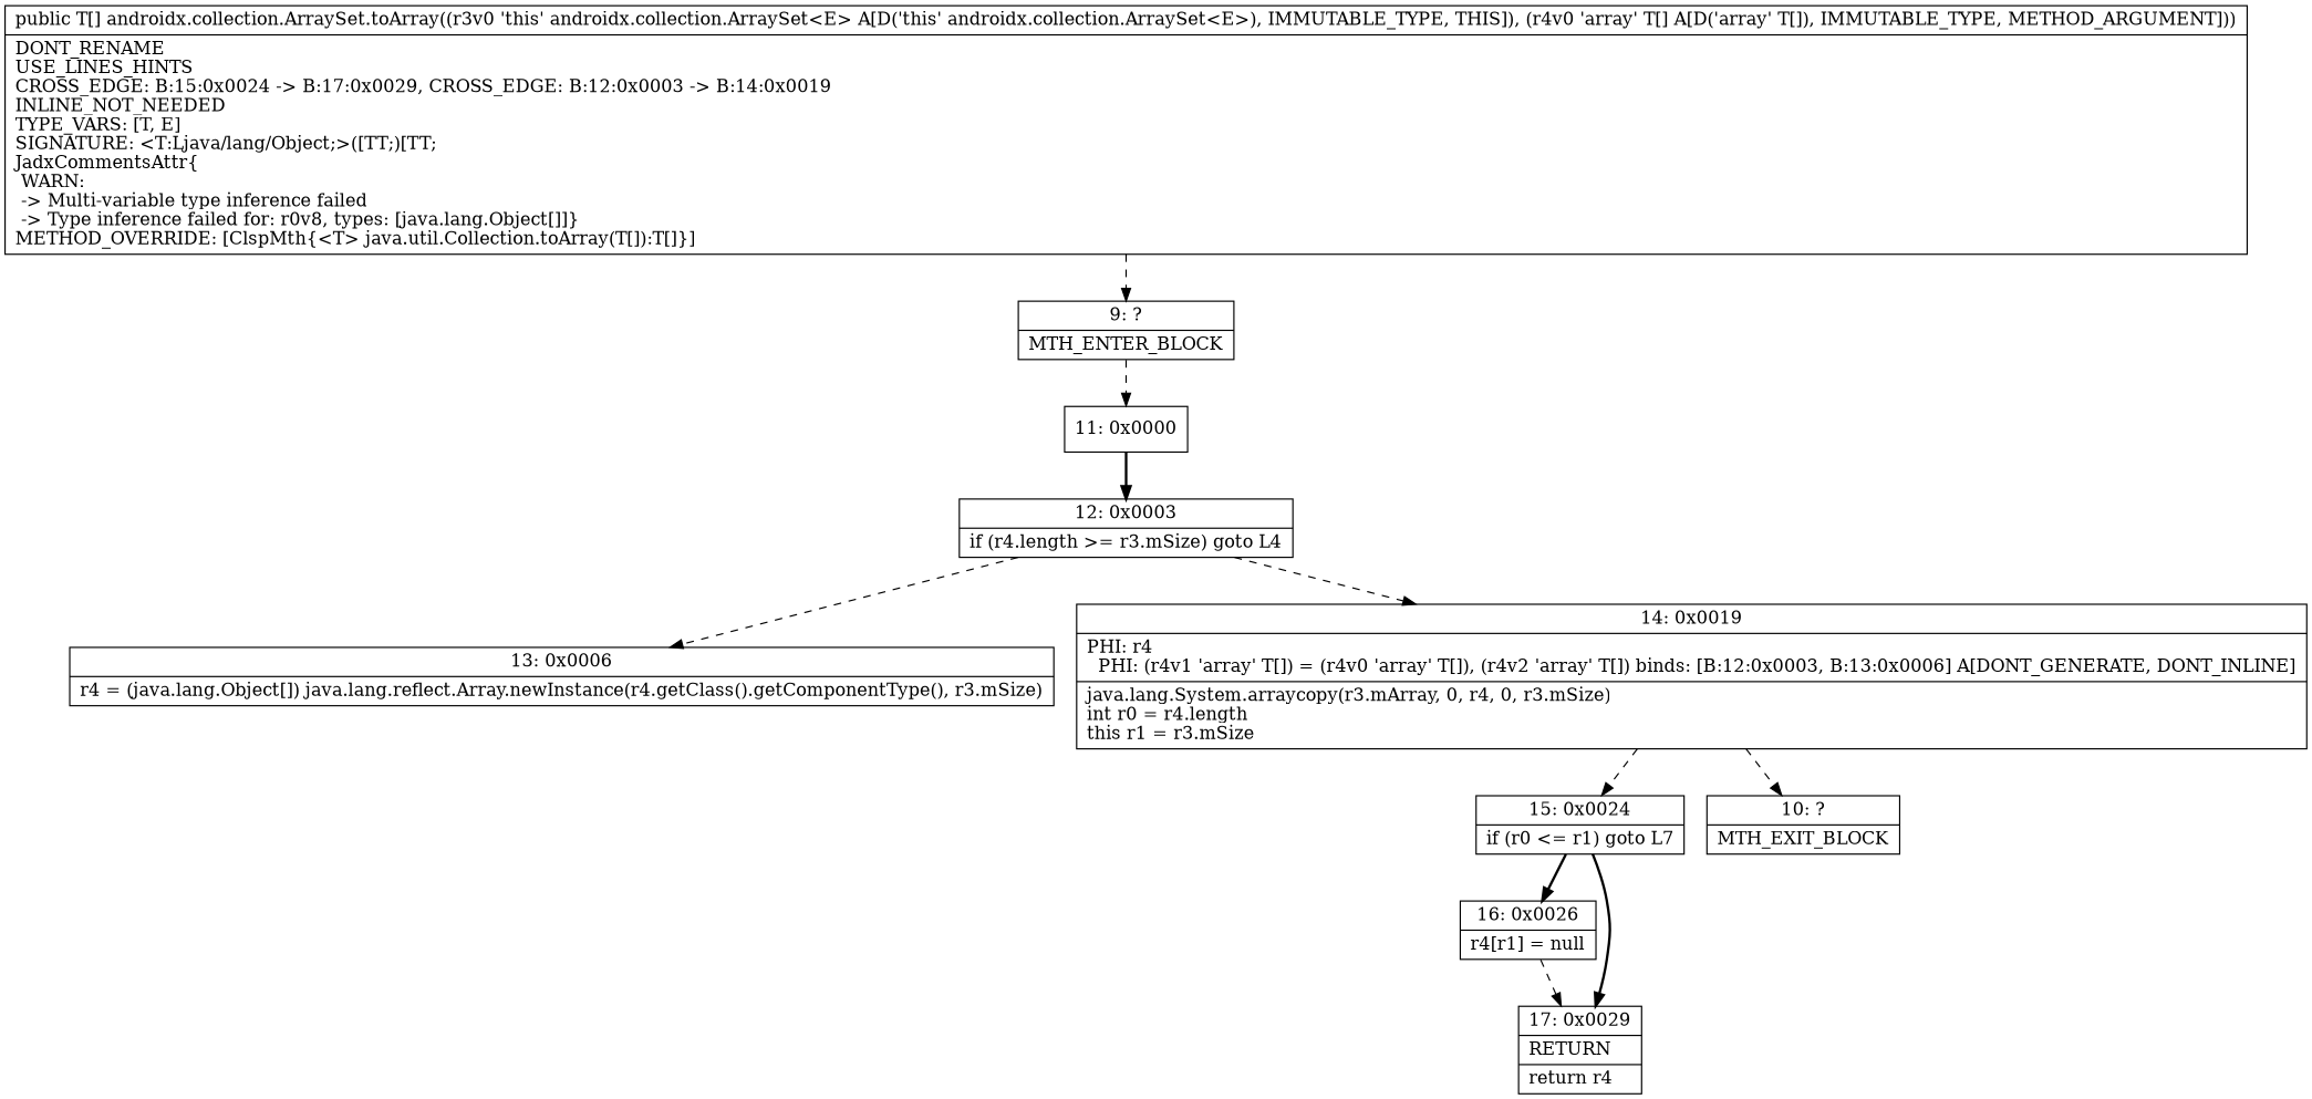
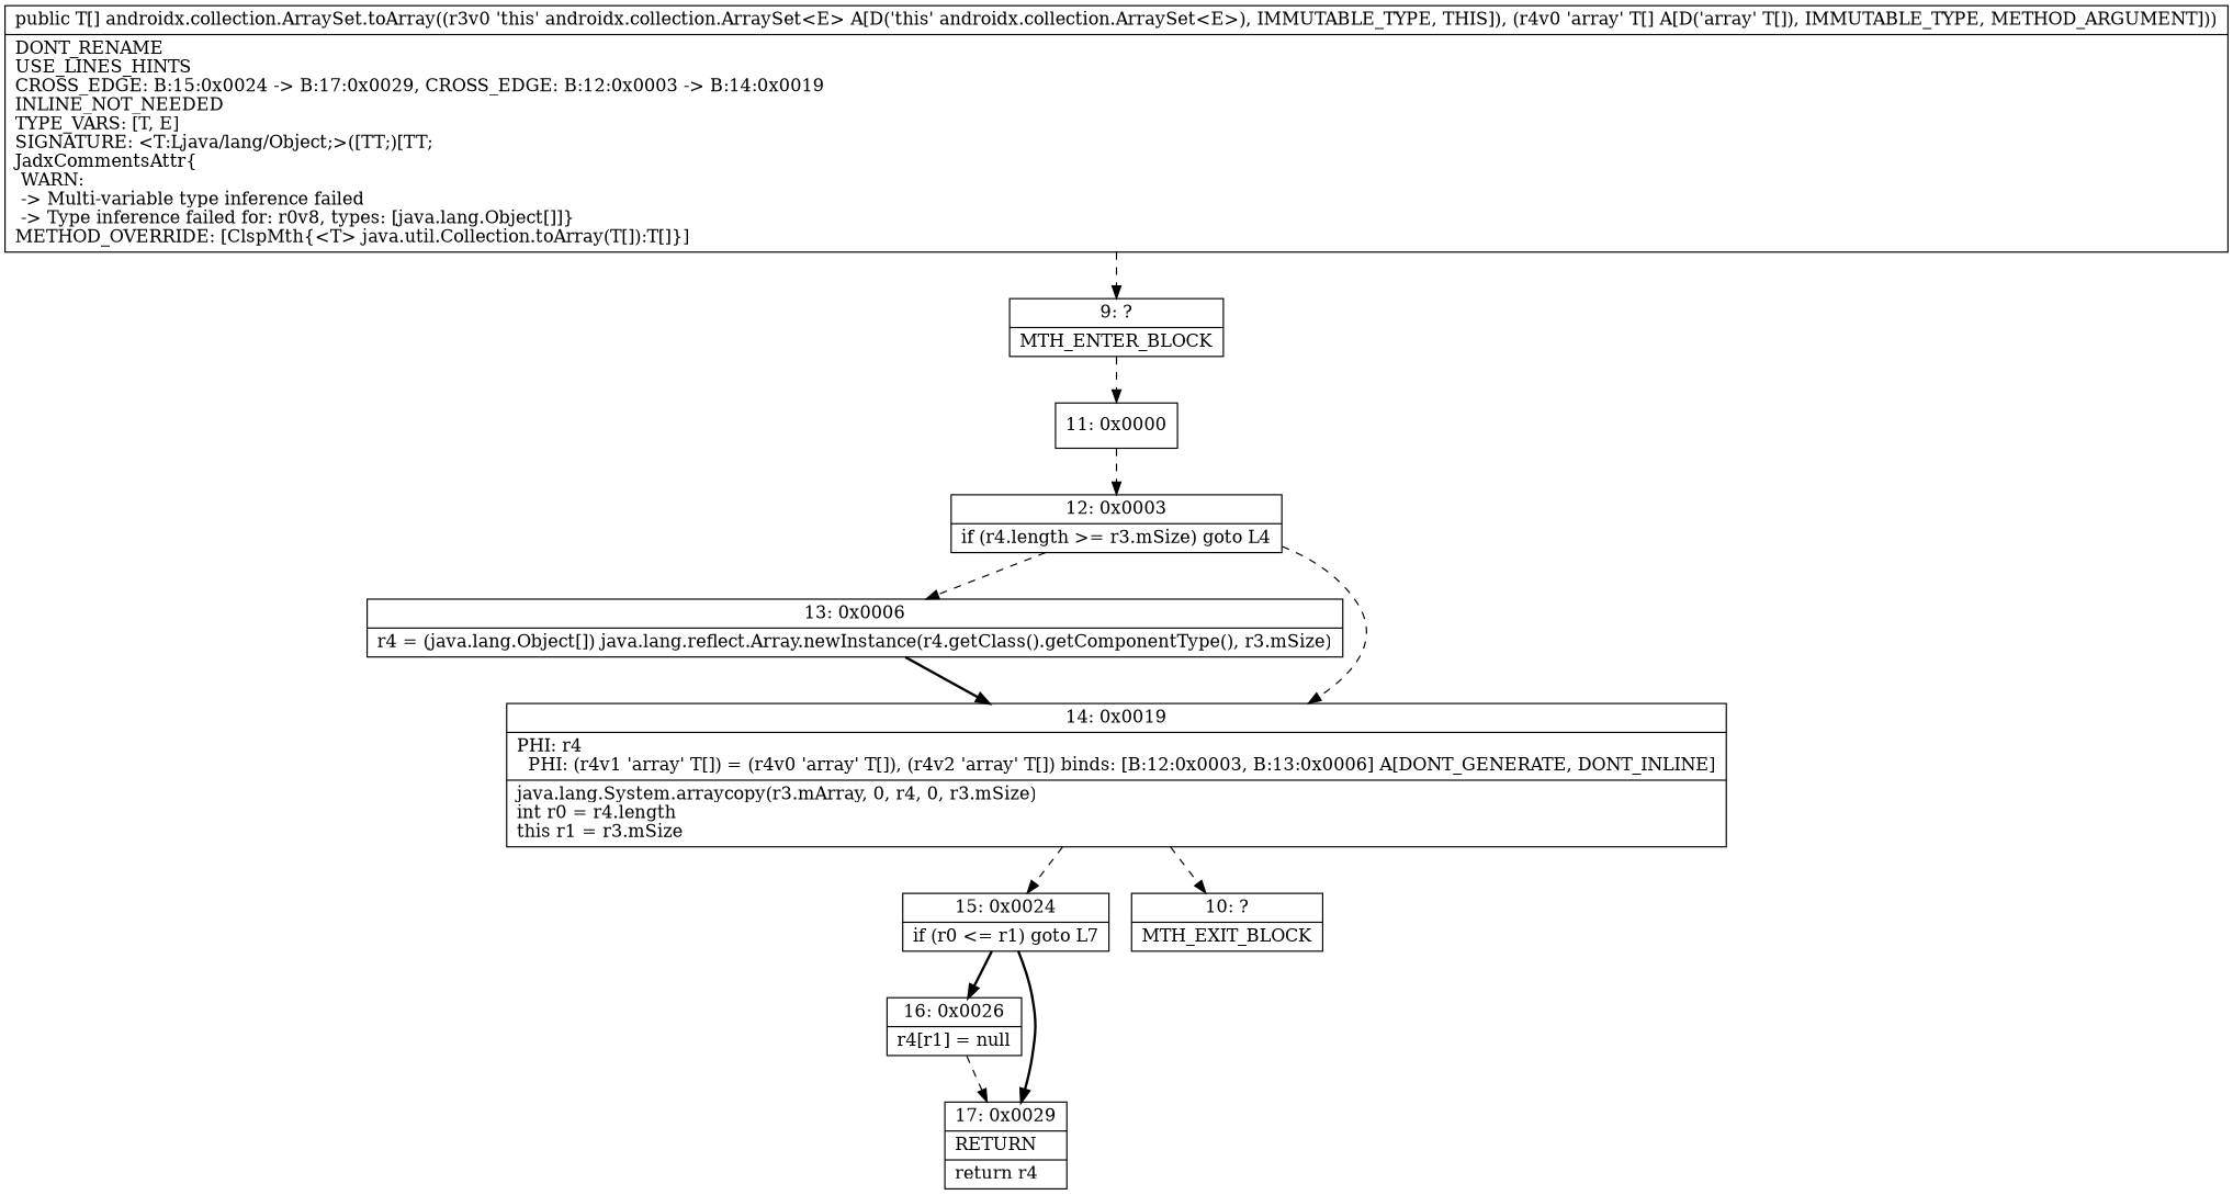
  digraph {
    node [shape=record]
    edge [style=dashed]
    n1 [label="{9\:\ ?|MTH_ENTER_BLOCK\l}"]
    n2 [label="{11\:\ 0x0000}"]
    n3 [label="{12\:\ 0x0003|if (r4.length \>= r3.mSize) goto L4\l}"]
    n4 [label="{13\:\ 0x0006|r4 = (java.lang.Object[]) java.lang.reflect.Array.newInstance(r4.getClass().getComponentType(), r3.mSize)\l}"]
    n5 [label="{14\:\ 0x0019|PHI: r4 \l  PHI: (r4v1 'array' T[]) = (r4v0 'array' T[]), (r4v2 'array' T[]) binds: [B:12:0x0003, B:13:0x0006] A[DONT_GENERATE, DONT_INLINE]\l|java.lang.System.arraycopy(r3.mArray, 0, r4, 0, r3.mSize)\lint r0 = r4.length\lthis r1 = r3.mSize\l}"]
    n6 [label="{15\:\ 0x0024|if (r0 \<= r1) goto L7\l}"]
    n7 [label="{10\:\ ?|MTH_EXIT_BLOCK\l}"]
    n8 [label="{16\:\ 0x0026|r4[r1] = null\l}"]
    n9 [label="{17\:\ 0x0029|RETURN\l|return r4\l}"]
    n10 [label="{public T[] androidx.collection.ArraySet.toArray((r3v0 'this' androidx.collection.ArraySet\<E\> A[D('this' androidx.collection.ArraySet\<E\>), IMMUTABLE_TYPE, THIS]), (r4v0 'array' T[] A[D('array' T[]), IMMUTABLE_TYPE, METHOD_ARGUMENT]))  | DONT_RENAME\lUSE_LINES_HINTS\lCROSS_EDGE: B:15:0x0024 \-\> B:17:0x0029, CROSS_EDGE: B:12:0x0003 \-\> B:14:0x0019\lINLINE_NOT_NEEDED\lTYPE_VARS: [T, E]\lSIGNATURE: \<T:Ljava\/lang\/Object;\>([TT;)[TT;\lJadxCommentsAttr\{\l WARN: \l \-\> Multi\-variable type inference failed\l \-\> Type inference failed for: r0v8, types: [java.lang.Object[]]\}\lMETHOD_OVERRIDE: [ClspMth\{\<T\> java.util.Collection.toArray(T[]):T[]\}]\l}"]
    n1 -> n2
-   n2 -> n3 [style=bold]
+   n2 -> n3
    n3 -> n4
    n3 -> n5
+   n4 -> n5 [style=bold]
    n5 -> n6
    n5 -> n7
    n6 -> n8 [style=bold]
    n6 -> n9 [style=bold]
    n8 -> n9
    n10 -> n1
  }
